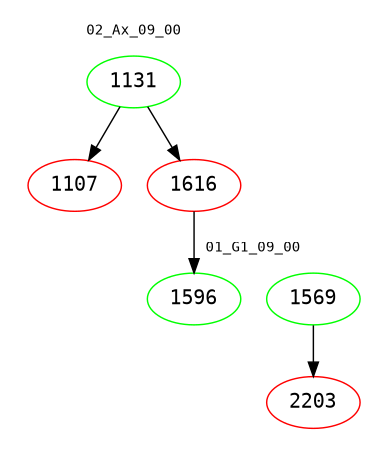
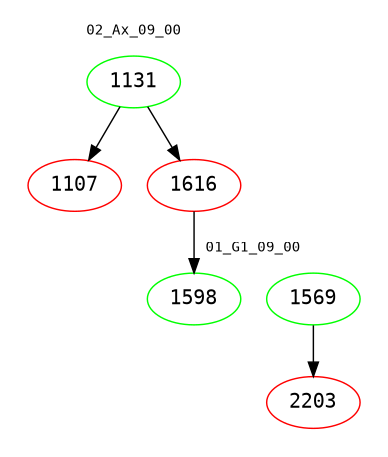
  digraph {
    fontname="DejaVu Sans Mono"
    node [color=green fontname="DejaVu Sans Mono"]
    edge [color=black fontname="DejaVu Sans Mono"]
    n1 [label=1131]
    n2 [color=red label=1107]
    n3 [color=red label=1616]
    n4 [label=1569]
-   n5 [label=1596]
+   n5 [label=1598]
    n6 [color=red label=2203]
    subgraph cluster_1 {
      color=white
      fontsize=10
      label="02_Ax_09_00"
      n1
      n2
      n3
    }
    subgraph cluster_2 {
      color=white
      fontsize=10
      label="01_G1_09_00"
      n4
      n5
      n6
    }
    n1 -> n2
    n1 -> n3
    n3 -> n5
    n4 -> n6
  }
